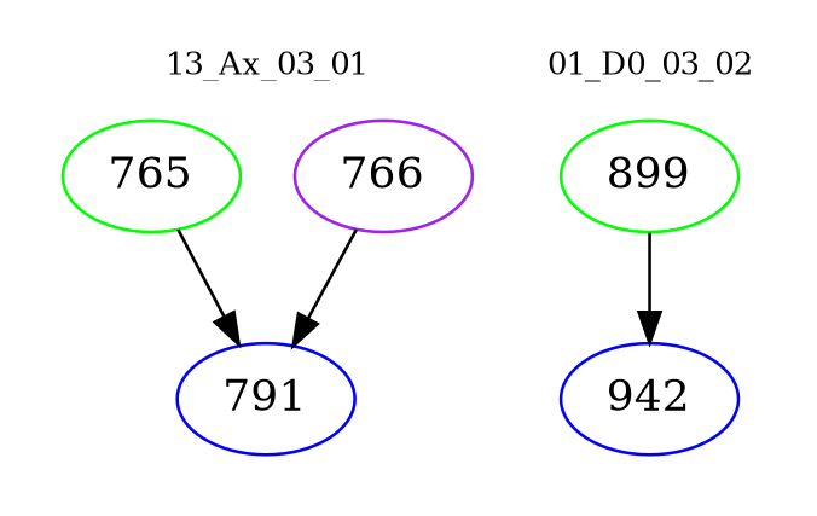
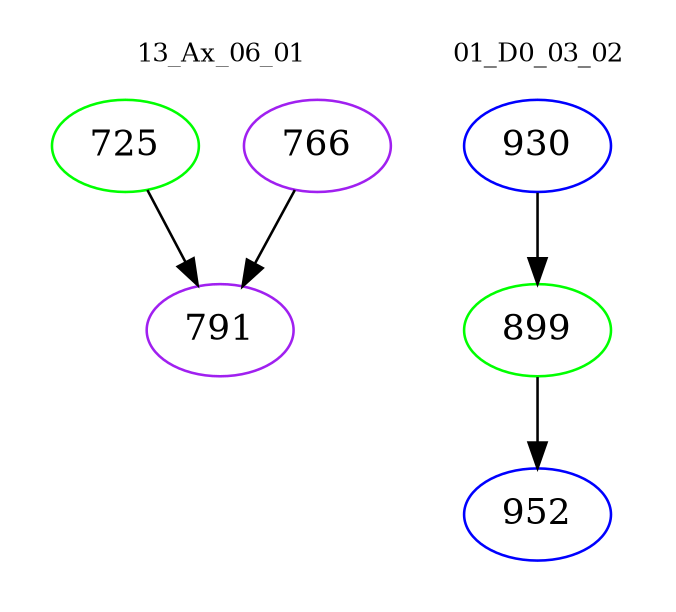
  digraph {
    node [color=purple]
    edge [color=black]
    n1 [label=766]
-   n2 [color=green label=765]
-   n3 [color=blue label=791]
+   n2 [color=green label=725]
+   n3 [label=791]
+   n4 [color=blue label=930]
    n5 [color=green label=899]
-   n6 [color=blue label=942]
+   n6 [color=blue label=952]
    subgraph cluster_1 {
      color=white
      fontsize=10
-     label="13_Ax_03_01"
+     label="13_Ax_06_01"
      n1
      n2
      n3
    }
    subgraph cluster_2 {
      color=white
      fontsize=10
      label="01_D0_03_02"
+     n4
      n5
      n6
    }
    n1 -> n3
    n2 -> n3
+   n4 -> n5
    n5 -> n6
  }
